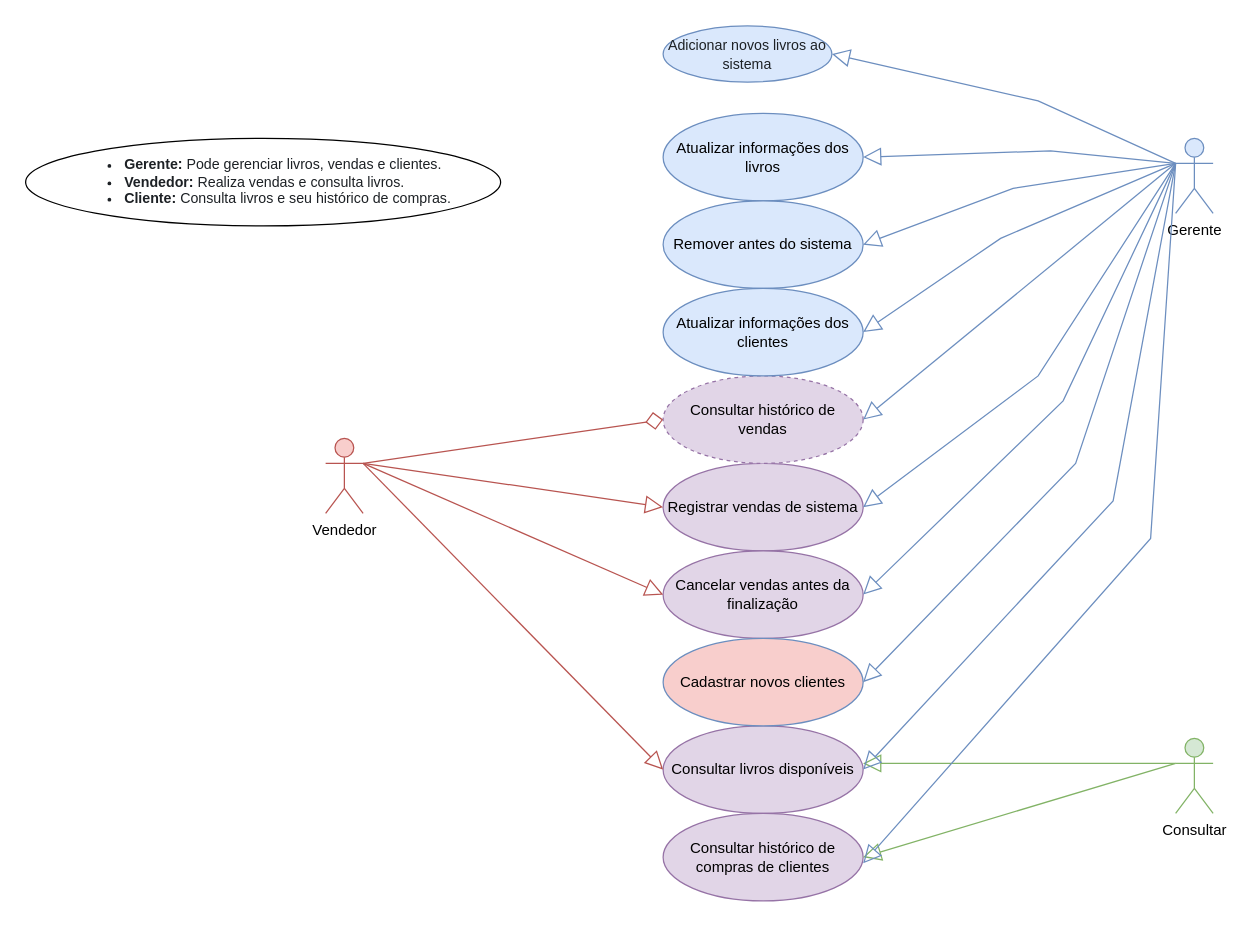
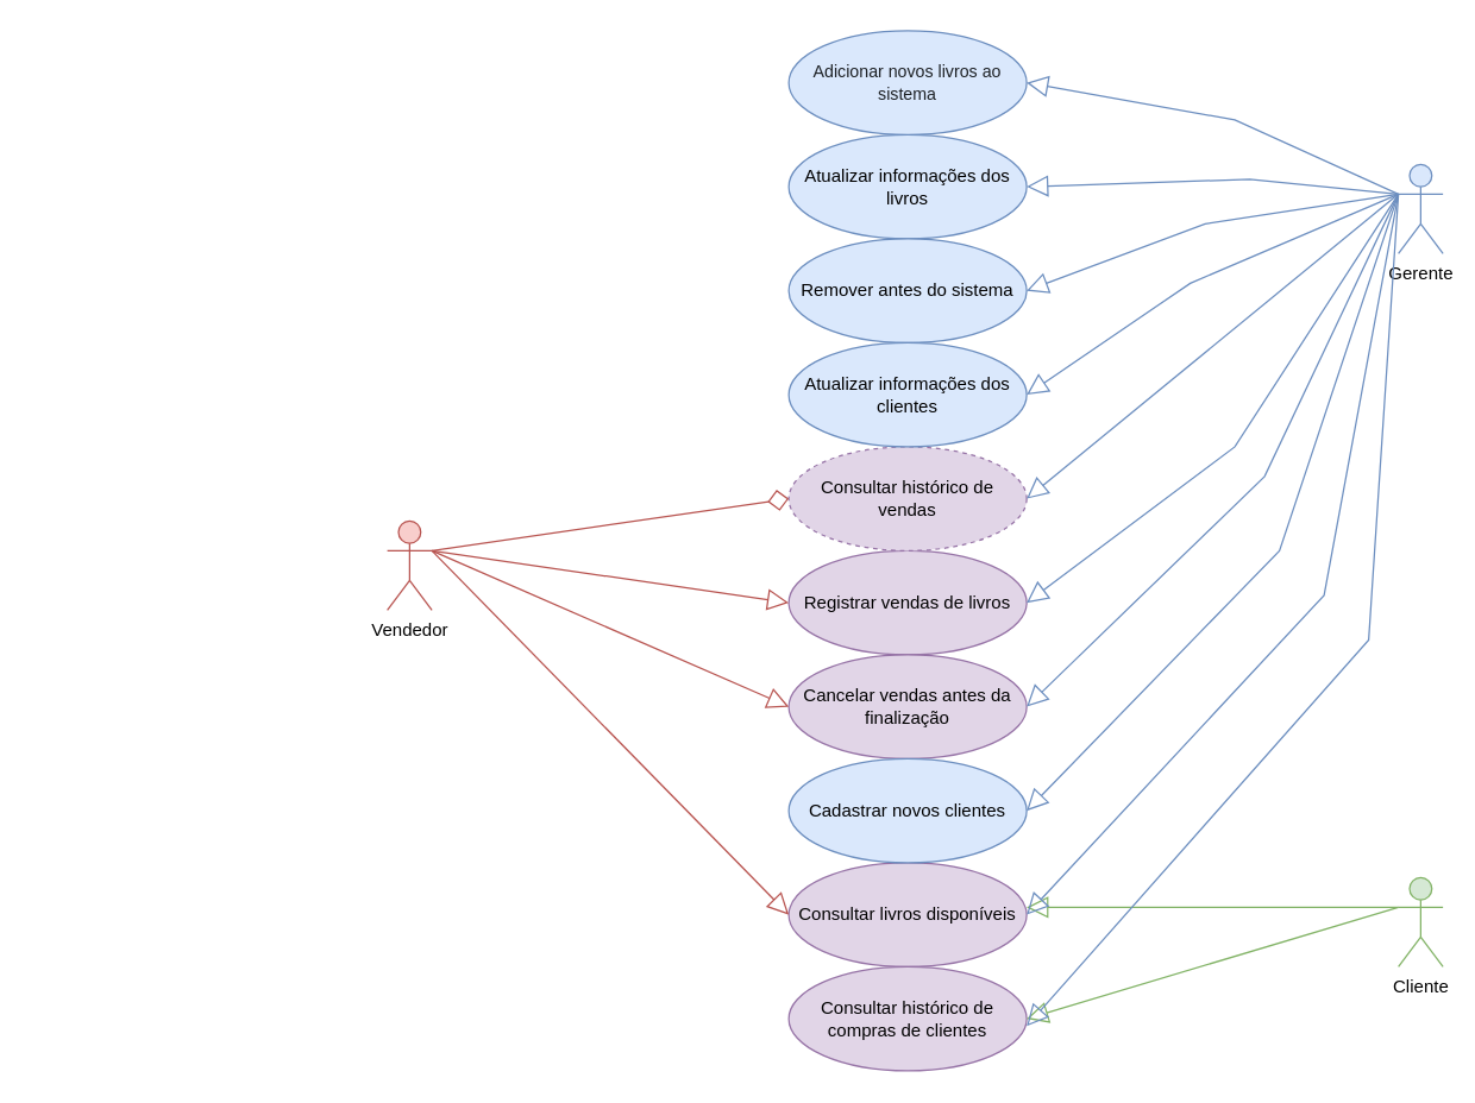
  <mxCell id="0" />
  <mxCell id="1" parent="0" />
  <mxCell id="2" value="Vendedor" style="shape=umlActor;html=1;verticalLabelPosition=bottom;verticalAlign=top;align=center;fillColor=#f8cecc;strokeColor=#b85450;" vertex="1" parent="1"><mxGeometry x="260" y="350" width="30" height="60" as="geometry" /></mxCell>
- <mxCell id="3" value="Consultar" style="shape=umlActor;html=1;verticalLabelPosition=bottom;verticalAlign=top;align=center;fillColor=#d5e8d4;strokeColor=#82b366;" vertex="1" parent="1"><mxGeometry x="940" y="590" width="30" height="60" as="geometry" /></mxCell>
+ <mxCell id="3" value="Cliente" style="shape=umlActor;html=1;verticalLabelPosition=bottom;verticalAlign=top;align=center;fillColor=#d5e8d4;strokeColor=#82b366;" vertex="1" parent="1"><mxGeometry x="940" y="590" width="30" height="60" as="geometry" /></mxCell>
  <mxCell id="4" value="Gerente" style="shape=umlActor;html=1;verticalLabelPosition=bottom;verticalAlign=top;align=center;fillColor=#dae8fc;strokeColor=#6c8ebf;" vertex="1" parent="1"><mxGeometry x="940" y="110" width="30" height="60" as="geometry" /></mxCell>
  <mxCell id="5" value="Atualizar informações dos livros" style="ellipse;whiteSpace=wrap;html=1;fillColor=#dae8fc;strokeColor=#6c8ebf;" vertex="1" parent="1"><mxGeometry x="530" y="90" width="160" height="70" as="geometry" /></mxCell>
  <mxCell id="6" value="Remover antes do sistema" style="ellipse;whiteSpace=wrap;html=1;fillColor=#dae8fc;strokeColor=#6c8ebf;" vertex="1" parent="1"><mxGeometry x="530" y="160" width="160" height="70" as="geometry" /></mxCell>
- <mxCell id="7" value="&lt;div style=&quot;&quot;&gt;&lt;font face=&quot;Poppins, sans-serif&quot; color=&quot;#1d2125&quot;&gt;&lt;span style=&quot;font-size: 11.375px;&quot;&gt;Adicionar novos livros ao sistema&lt;/span&gt;&lt;/font&gt;&lt;/div&gt;" style="ellipse;whiteSpace=wrap;html=1;align=center;fillColor=#dae8fc;strokeColor=#6c8ebf;" vertex="1" parent="1"><mxGeometry x="530" y="20" width="135" height="45" as="geometry" /></mxCell>
+ <mxCell id="7" value="&lt;div style=&quot;&quot;&gt;&lt;font face=&quot;Poppins, sans-serif&quot; color=&quot;#1d2125&quot;&gt;&lt;span style=&quot;font-size: 11.375px;&quot;&gt;Adicionar novos livros ao sistema&lt;/span&gt;&lt;/font&gt;&lt;/div&gt;" style="ellipse;whiteSpace=wrap;html=1;align=center;fillColor=#dae8fc;strokeColor=#6c8ebf;" vertex="1" parent="1"><mxGeometry x="530" y="20" width="160" height="70" as="geometry" /></mxCell>
  <mxCell id="8" value="Consultar livros disponíveis" style="ellipse;whiteSpace=wrap;html=1;fillColor=#e1d5e7;strokeColor=#9673a6;" vertex="1" parent="1"><mxGeometry x="530" y="580" width="160" height="70" as="geometry" /></mxCell>
- <mxCell id="9" value="Registrar vendas de sistema" style="ellipse;whiteSpace=wrap;html=1;fillColor=#e1d5e7;strokeColor=#9673a6;" vertex="1" parent="1"><mxGeometry x="530" y="370" width="160" height="70" as="geometry" /></mxCell>
+ <mxCell id="9" value="Registrar vendas de livros" style="ellipse;whiteSpace=wrap;html=1;fillColor=#e1d5e7;strokeColor=#9673a6;" vertex="1" parent="1"><mxGeometry x="530" y="370" width="160" height="70" as="geometry" /></mxCell>
  <mxCell id="10" value="Cancelar vendas antes da finalização" style="ellipse;whiteSpace=wrap;html=1;fillColor=#e1d5e7;strokeColor=#9673a6;" vertex="1" parent="1"><mxGeometry x="530" y="440" width="160" height="70" as="geometry" /></mxCell>
  <mxCell id="11" value="Consultar histórico de vendas" style="ellipse;whiteSpace=wrap;html=1;fillColor=#e1d5e7;strokeColor=#9673a6;dashed=1;" vertex="1" parent="1"><mxGeometry x="530" y="300" width="160" height="70" as="geometry" /></mxCell>
- <mxCell id="12" value="Cadastrar novos clientes" style="ellipse;whiteSpace=wrap;html=1;fillColor=#f8cecc;strokeColor=#6c8ebf;" vertex="1" parent="1"><mxGeometry x="530" y="510" width="160" height="70" as="geometry" /></mxCell>
+ <mxCell id="12" value="Cadastrar novos clientes" style="ellipse;whiteSpace=wrap;html=1;fillColor=#dae8fc;strokeColor=#6c8ebf;" vertex="1" parent="1"><mxGeometry x="530" y="510" width="160" height="70" as="geometry" /></mxCell>
  <mxCell id="13" value="Consultar histórico de compras de clientes" style="ellipse;whiteSpace=wrap;html=1;fillColor=#e1d5e7;strokeColor=#9673a6;" vertex="1" parent="1"><mxGeometry x="530" y="650" width="160" height="70" as="geometry" /></mxCell>
  <mxCell id="14" value="Atualizar informações dos clientes" style="ellipse;whiteSpace=wrap;html=1;fillColor=#dae8fc;strokeColor=#6c8ebf;" vertex="1" parent="1"><mxGeometry x="530" y="230" width="160" height="70" as="geometry" /></mxCell>
  <mxCell id="15" value="" style="edgeStyle=none;html=1;endArrow=block;endFill=0;endSize=12;verticalAlign=bottom;rounded=0;entryX=1;entryY=0.5;entryDx=0;entryDy=0;fillColor=#dae8fc;strokeColor=#6c8ebf;" edge="1" parent="1" target="7"><mxGeometry width="160" relative="1" as="geometry"><mxPoint x="940" y="130" as="sourcePoint" /><mxPoint x="420" y="90" as="targetPoint" /><Array as="points"><mxPoint x="830" y="80" /></Array></mxGeometry></mxCell>
  <mxCell id="16" value="" style="edgeStyle=none;html=1;endArrow=block;endFill=0;endSize=12;verticalAlign=bottom;rounded=0;fillColor=#dae8fc;strokeColor=#6c8ebf;" edge="1" parent="1"><mxGeometry width="160" relative="1" as="geometry"><mxPoint x="940" y="130" as="sourcePoint" /><mxPoint x="690" y="125" as="targetPoint" /><Array as="points"><mxPoint x="840" y="120" /></Array></mxGeometry></mxCell>
  <mxCell id="17" value="" style="edgeStyle=none;html=1;endArrow=block;endFill=0;endSize=12;verticalAlign=bottom;rounded=0;entryX=1;entryY=0.5;entryDx=0;entryDy=0;fillColor=#dae8fc;strokeColor=#6c8ebf;exitX=0;exitY=0.333;exitDx=0;exitDy=0;exitPerimeter=0;" edge="1" parent="1" source="4" target="6"><mxGeometry width="160" relative="1" as="geometry"><mxPoint x="290" y="130" as="sourcePoint" /><mxPoint x="670" y="330" as="targetPoint" /><Array as="points"><mxPoint x="810" y="150" /></Array></mxGeometry></mxCell>
  <mxCell id="18" value="" style="edgeStyle=none;html=1;endArrow=block;endFill=0;endSize=12;verticalAlign=bottom;rounded=0;entryX=1;entryY=0.5;entryDx=0;entryDy=0;exitX=0;exitY=0.333;exitDx=0;exitDy=0;exitPerimeter=0;fillColor=#d5e8d4;strokeColor=#82b366;" edge="1" parent="1" source="3" target="13"><mxGeometry width="160" relative="1" as="geometry"><mxPoint x="510" y="330" as="sourcePoint" /><mxPoint x="670" y="330" as="targetPoint" /></mxGeometry></mxCell>
  <mxCell id="19" value="" style="edgeStyle=none;html=1;endArrow=block;endFill=0;endSize=12;verticalAlign=bottom;rounded=0;fillColor=#d5e8d4;strokeColor=#82b366;" edge="1" parent="1"><mxGeometry width="160" relative="1" as="geometry"><mxPoint x="940" y="610" as="sourcePoint" /><mxPoint x="690" y="610" as="targetPoint" /></mxGeometry></mxCell>
  <mxCell id="20" value="" style="edgeStyle=none;html=1;endArrow=block;endFill=0;endSize=12;verticalAlign=bottom;rounded=0;entryX=0;entryY=0.5;entryDx=0;entryDy=0;fillColor=#f8cecc;strokeColor=#b85450;" edge="1" parent="1" target="10"><mxGeometry width="160" relative="1" as="geometry"><mxPoint x="290" y="370" as="sourcePoint" /><mxPoint x="790" y="450" as="targetPoint" /></mxGeometry></mxCell>
  <mxCell id="21" value="" style="edgeStyle=none;html=1;endArrow=block;endFill=0;endSize=12;verticalAlign=bottom;rounded=0;exitX=1;exitY=0.333;exitDx=0;exitDy=0;exitPerimeter=0;entryX=0;entryY=0.5;entryDx=0;entryDy=0;fillColor=#f8cecc;strokeColor=#b85450;" edge="1" parent="1" source="2" target="9"><mxGeometry width="160" relative="1" as="geometry"><mxPoint x="510" y="510" as="sourcePoint" /><mxPoint x="670" y="510" as="targetPoint" /></mxGeometry></mxCell>
  <mxCell id="22" value="" style="edgeStyle=none;html=1;endArrow=diamond;endFill=0;endSize=12;verticalAlign=bottom;rounded=0;exitX=1;exitY=0.333;exitDx=0;exitDy=0;exitPerimeter=0;entryX=0;entryY=0.5;entryDx=0;entryDy=0;fillColor=#f8cecc;strokeColor=#b85450;" edge="1" parent="1" source="2" target="11"><mxGeometry width="160" relative="1" as="geometry"><mxPoint x="510" y="510" as="sourcePoint" /><mxPoint x="670" y="510" as="targetPoint" /></mxGeometry></mxCell>
  <mxCell id="23" value="" style="edgeStyle=none;html=1;endArrow=block;endFill=0;endSize=12;verticalAlign=bottom;rounded=0;entryX=1;entryY=0.5;entryDx=0;entryDy=0;fillColor=#dae8fc;strokeColor=#6c8ebf;exitX=0;exitY=0.333;exitDx=0;exitDy=0;exitPerimeter=0;" edge="1" parent="1" source="4" target="11"><mxGeometry width="160" relative="1" as="geometry"><mxPoint x="290" y="130" as="sourcePoint" /><mxPoint x="670" y="250" as="targetPoint" /></mxGeometry></mxCell>
  <mxCell id="24" value="" style="edgeStyle=none;html=1;endArrow=block;endFill=0;endSize=12;verticalAlign=bottom;rounded=0;fillColor=#f8cecc;strokeColor=#b85450;entryX=0;entryY=0.5;entryDx=0;entryDy=0;" edge="1" parent="1" target="8"><mxGeometry width="160" relative="1" as="geometry"><mxPoint x="290" y="370" as="sourcePoint" /><mxPoint x="280" y="540" as="targetPoint" /></mxGeometry></mxCell>
- <mxCell id="25" value="&lt;ul style=&quot;box-sizing: border-box; font-family: Poppins, sans-serif; outline: none; margin-top: 0px; margin-bottom: 0px; list-style-position: initial; list-style-image: initial; color: rgb(29, 33, 37); font-size: 11.375px; text-align: left; background-color: rgb(255, 255, 255);&quot; id=&quot;yui_3_18_1_1_1709657729383_94&quot;&gt;&lt;li style=&quot;box-sizing: border-box; outline: none;&quot; id=&quot;yui_3_18_1_1_1709657729383_101&quot;&gt;&lt;span style=&quot;box-sizing: border-box; outline: none; font-weight: bolder;&quot;&gt;Gerente:&lt;/span&gt;&amp;nbsp;Pode gerenciar livros, vendas e clientes.&lt;/li&gt;&lt;li style=&quot;box-sizing: border-box; outline: none;&quot;&gt;&lt;span style=&quot;box-sizing: border-box; outline: none; font-weight: bolder;&quot;&gt;Vendedor:&lt;/span&gt;&amp;nbsp;Realiza vendas e consulta livros.&lt;/li&gt;&lt;li style=&quot;box-sizing: border-box; outline: none;&quot; id=&quot;yui_3_18_1_1_1709657729383_95&quot;&gt;&lt;span style=&quot;box-sizing: border-box; outline: none; font-weight: bolder;&quot;&gt;Cliente:&lt;/span&gt;&amp;nbsp;Consulta livros e seu histórico de compras.&lt;/li&gt;&lt;/ul&gt;" style="ellipse;whiteSpace=wrap;html=1;" vertex="1" parent="1"><mxGeometry x="20" y="110" width="380" height="70" as="geometry" /></mxCell>
  <mxCell id="26" value="" style="edgeStyle=none;html=1;endArrow=block;endFill=0;endSize=12;verticalAlign=bottom;rounded=0;entryX=1;entryY=0.5;entryDx=0;entryDy=0;fillColor=#dae8fc;strokeColor=#6c8ebf;" edge="1" parent="1" target="8"><mxGeometry width="160" relative="1" as="geometry"><mxPoint x="940" y="130" as="sourcePoint" /><mxPoint x="670" y="420" as="targetPoint" /><Array as="points"><mxPoint x="890" y="400" /></Array></mxGeometry></mxCell>
  <mxCell id="27" value="" style="edgeStyle=none;html=1;endArrow=block;endFill=0;endSize=12;verticalAlign=bottom;rounded=0;entryX=1;entryY=0.5;entryDx=0;entryDy=0;fillColor=#dae8fc;strokeColor=#6c8ebf;" edge="1" parent="1" target="9"><mxGeometry width="160" relative="1" as="geometry"><mxPoint x="940" y="130" as="sourcePoint" /><mxPoint x="670" y="420" as="targetPoint" /><Array as="points"><mxPoint x="830" y="300" /></Array></mxGeometry></mxCell>
  <mxCell id="28" value="" style="edgeStyle=none;html=1;endArrow=block;endFill=0;endSize=12;verticalAlign=bottom;rounded=0;exitX=0;exitY=0.333;exitDx=0;exitDy=0;exitPerimeter=0;entryX=1;entryY=0.5;entryDx=0;entryDy=0;fillColor=#dae8fc;strokeColor=#6c8ebf;" edge="1" parent="1" source="4" target="12"><mxGeometry width="160" relative="1" as="geometry"><mxPoint x="510" y="420" as="sourcePoint" /><mxPoint x="670" y="420" as="targetPoint" /><Array as="points"><mxPoint x="860" y="370" /></Array></mxGeometry></mxCell>
  <mxCell id="29" value="" style="edgeStyle=none;html=1;endArrow=block;endFill=0;endSize=12;verticalAlign=bottom;rounded=0;entryX=1;entryY=0.5;entryDx=0;entryDy=0;fillColor=#dae8fc;strokeColor=#6c8ebf;" edge="1" parent="1" target="14"><mxGeometry width="160" relative="1" as="geometry"><mxPoint x="940" y="130" as="sourcePoint" /><mxPoint x="670" y="420" as="targetPoint" /><Array as="points"><mxPoint x="800" y="190" /></Array></mxGeometry></mxCell>
  <mxCell id="30" value="" style="edgeStyle=none;html=1;endArrow=block;endFill=0;endSize=12;verticalAlign=bottom;rounded=0;entryX=1;entryY=0.5;entryDx=0;entryDy=0;fillColor=#dae8fc;strokeColor=#6c8ebf;" edge="1" parent="1" target="10"><mxGeometry width="160" relative="1" as="geometry"><mxPoint x="940" y="130" as="sourcePoint" /><mxPoint x="670" y="420" as="targetPoint" /><Array as="points"><mxPoint x="850" y="320" /></Array></mxGeometry></mxCell>
  <mxCell id="31" value="" style="edgeStyle=none;html=1;endArrow=block;endFill=0;endSize=12;verticalAlign=bottom;rounded=0;fillColor=#dae8fc;strokeColor=#6c8ebf;" edge="1" parent="1"><mxGeometry width="160" relative="1" as="geometry"><mxPoint x="940" y="130" as="sourcePoint" /><mxPoint x="690" y="690" as="targetPoint" /><Array as="points"><mxPoint x="920" y="430" /></Array></mxGeometry></mxCell>
